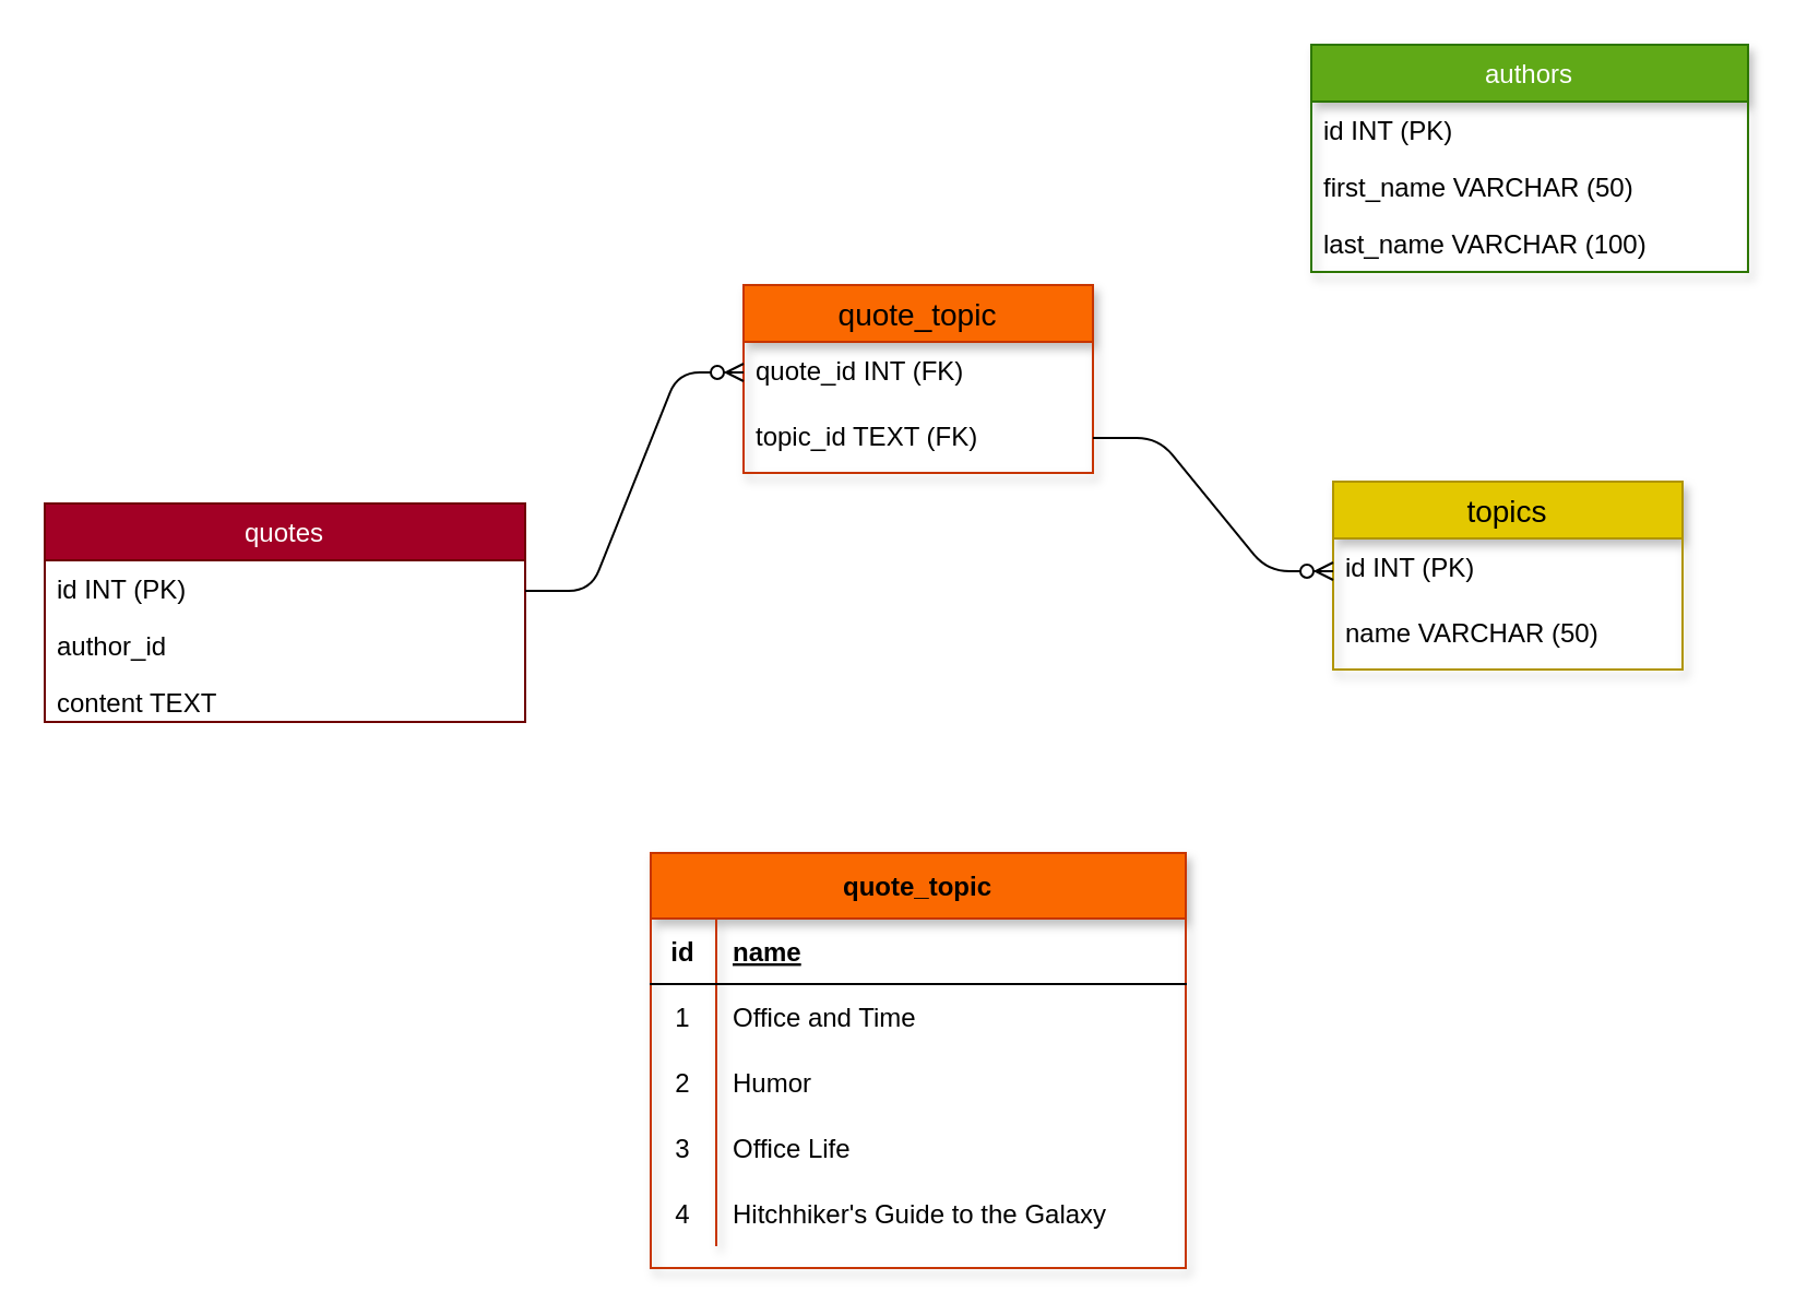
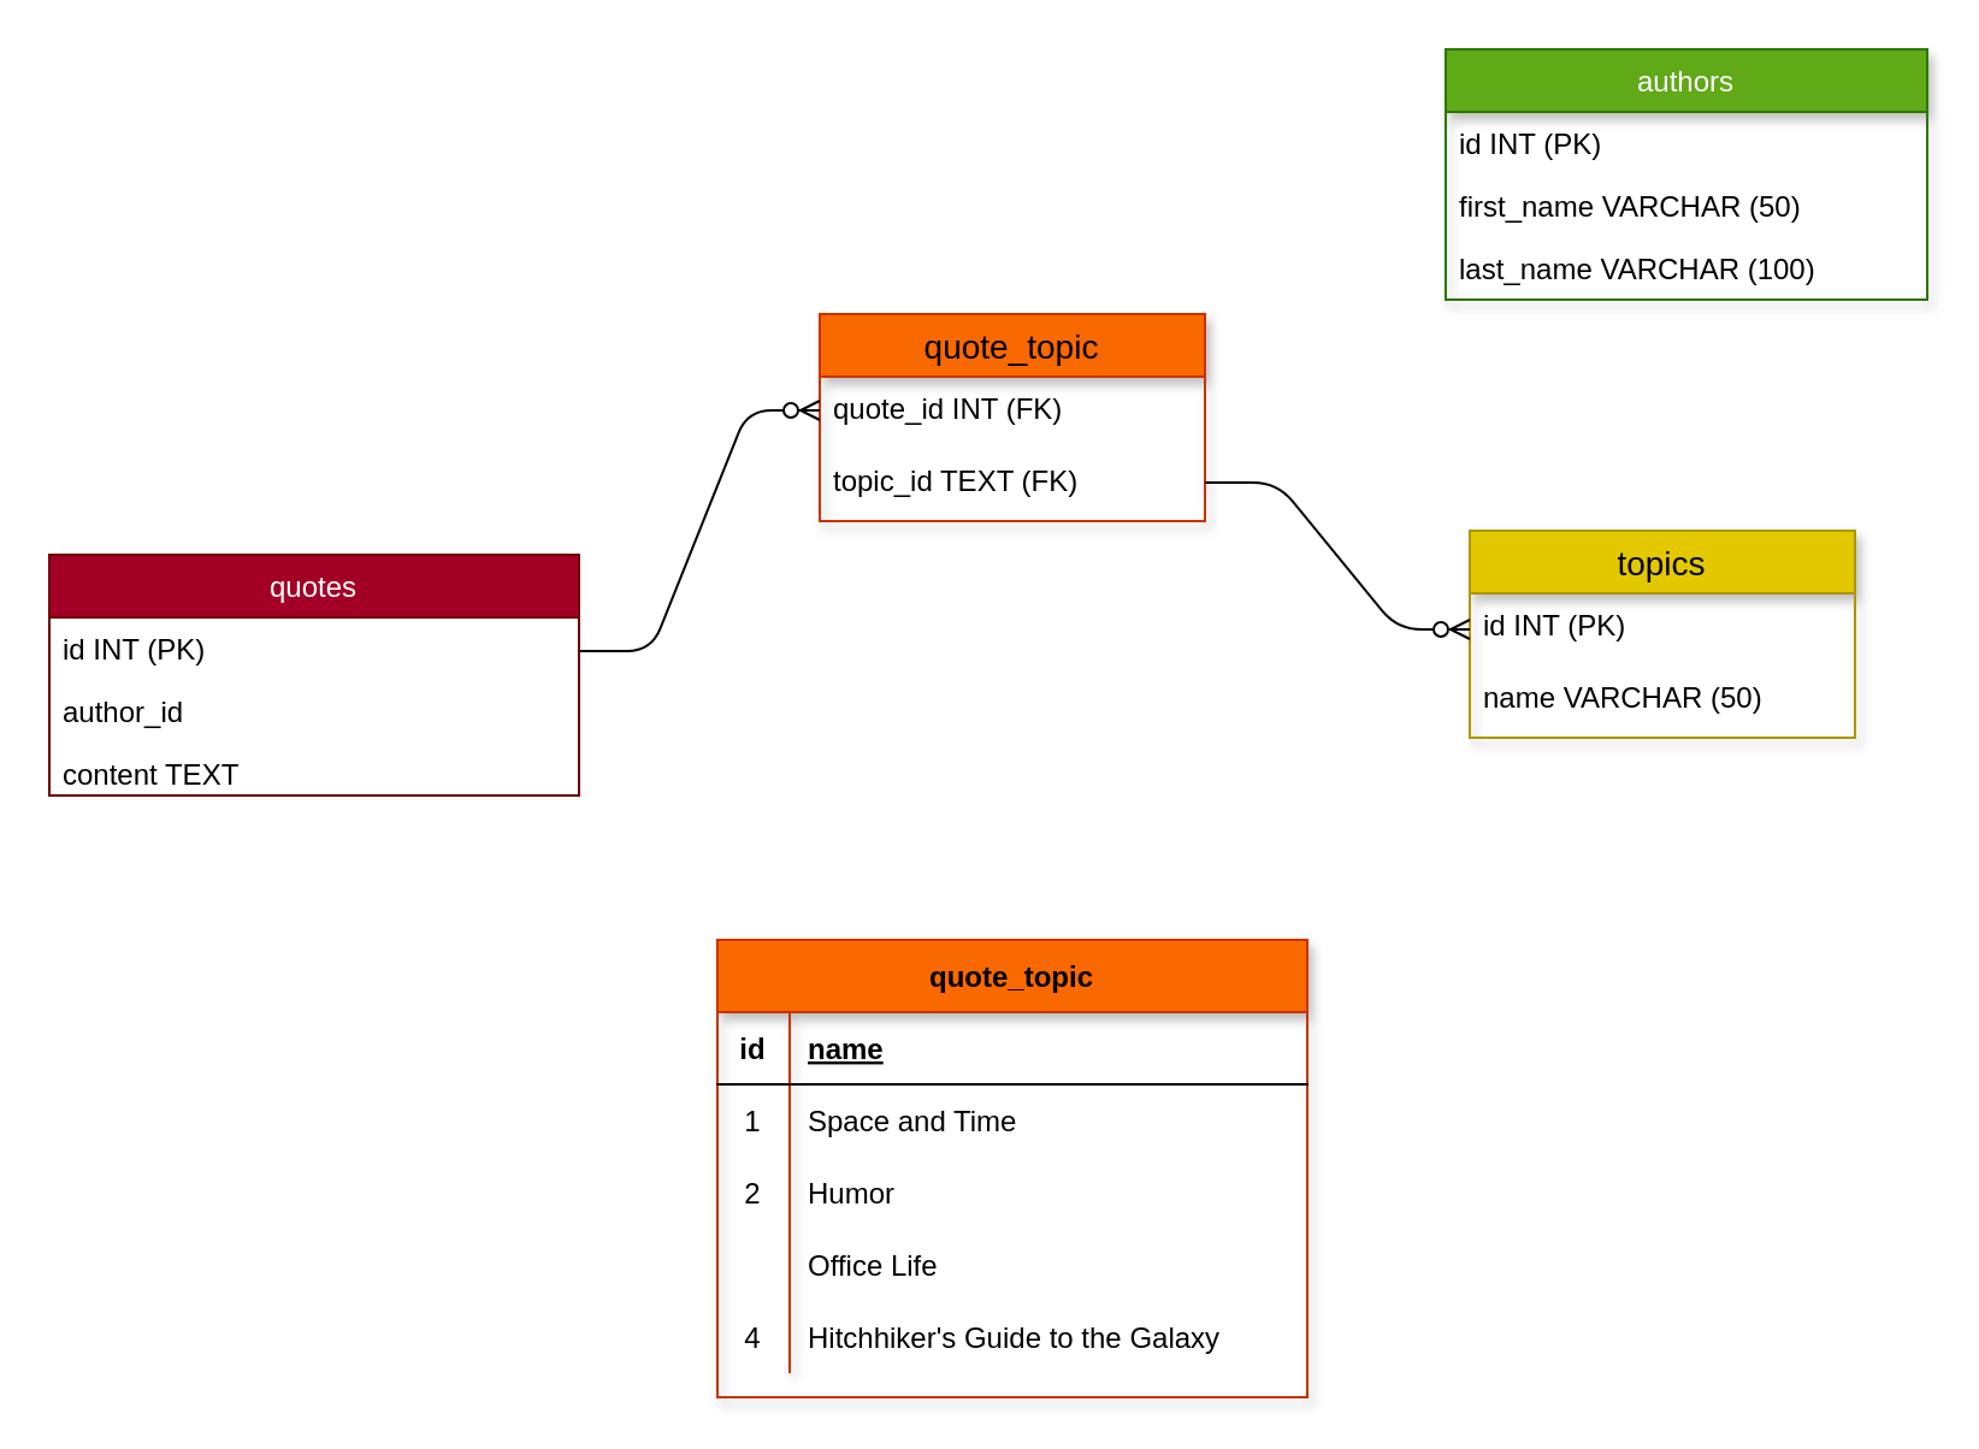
  <mxCell id="0" />
  <mxCell id="1" parent="0" />
  <mxCell id="2" value="authors" style="swimlane;fontStyle=0;childLayout=stackLayout;horizontal=1;startSize=26;horizontalStack=0;resizeParent=1;resizeParentMax=0;resizeLast=0;collapsible=1;marginBottom=0;fillColor=#60a917;strokeColor=#2D7600;fontColor=#ffffff;shadow=1;" vertex="1" parent="1"><mxGeometry x="600" y="20" width="200" height="104" as="geometry" /></mxCell>
  <mxCell id="3" value="id INT (PK)" style="text;strokeColor=none;fillColor=none;align=left;verticalAlign=top;spacingLeft=4;spacingRight=4;overflow=hidden;rotatable=0;points=[[0,0.5],[1,0.5]];portConstraint=eastwest;" vertex="1" parent="2"><mxGeometry y="26" width="200" height="26" as="geometry" /></mxCell>
  <mxCell id="4" value="first_name VARCHAR (50)" style="text;strokeColor=none;fillColor=none;align=left;verticalAlign=top;spacingLeft=4;spacingRight=4;overflow=hidden;rotatable=0;points=[[0,0.5],[1,0.5]];portConstraint=eastwest;" vertex="1" parent="2"><mxGeometry y="52" width="200" height="26" as="geometry" /></mxCell>
  <mxCell id="5" value="last_name VARCHAR (100)" style="text;strokeColor=none;fillColor=none;align=left;verticalAlign=top;spacingLeft=4;spacingRight=4;overflow=hidden;rotatable=0;points=[[0,0.5],[1,0.5]];portConstraint=eastwest;" vertex="1" parent="2"><mxGeometry y="78" width="200" height="26" as="geometry" /></mxCell>
  <mxCell id="6" value="quotes" style="swimlane;fontStyle=0;childLayout=stackLayout;horizontal=1;startSize=26;horizontalStack=0;resizeParent=1;resizeParentMax=0;resizeLast=0;collapsible=1;marginBottom=0;fillColor=#a20025;strokeColor=#6F0000;fontColor=#ffffff;" vertex="1" parent="1"><mxGeometry x="20" y="230" width="220" height="100" as="geometry" /></mxCell>
  <mxCell id="7" value="id INT (PK)" style="text;strokeColor=none;fillColor=none;align=left;verticalAlign=top;spacingLeft=4;spacingRight=4;overflow=hidden;rotatable=0;points=[[0,0.5],[1,0.5]];portConstraint=eastwest;" vertex="1" parent="6"><mxGeometry y="26" width="220" height="26" as="geometry" /></mxCell>
  <mxCell id="8" value="author_id" style="text;strokeColor=none;fillColor=none;align=left;verticalAlign=top;spacingLeft=4;spacingRight=4;overflow=hidden;rotatable=0;points=[[0,0.5],[1,0.5]];portConstraint=eastwest;" vertex="1" parent="6"><mxGeometry y="52" width="220" height="26" as="geometry" /></mxCell>
  <mxCell id="9" value="content TEXT" style="text;strokeColor=none;fillColor=none;align=left;verticalAlign=top;spacingLeft=4;spacingRight=4;overflow=hidden;rotatable=0;points=[[0,0.5],[1,0.5]];portConstraint=eastwest;" vertex="1" parent="6"><mxGeometry y="78" width="220" height="22" as="geometry" /></mxCell>
  <mxCell id="10" value="quote_topic" style="shape=table;startSize=30;container=1;collapsible=1;childLayout=tableLayout;fixedRows=1;rowLines=0;fontStyle=1;align=center;resizeLast=1;shadow=1;fillColor=#fa6800;strokeColor=#C73500;fontColor=#000000;" vertex="1" parent="1"><mxGeometry x="297.5" y="390" width="245" height="190" as="geometry" /></mxCell>
  <mxCell id="11" value="" style="shape=partialRectangle;collapsible=0;dropTarget=0;pointerEvents=0;fillColor=none;top=0;left=0;bottom=1;right=0;points=[[0,0.5],[1,0.5]];portConstraint=eastwest;" vertex="1" parent="10"><mxGeometry y="30" width="245" height="30" as="geometry" /></mxCell>
  <mxCell id="12" value="id" style="shape=partialRectangle;connectable=0;fillColor=none;top=0;left=0;bottom=0;right=0;fontStyle=1;overflow=hidden;" vertex="1" parent="11"><mxGeometry width="30" height="30" as="geometry" /></mxCell>
  <mxCell id="13" value="name" style="shape=partialRectangle;connectable=0;fillColor=none;top=0;left=0;bottom=0;right=0;align=left;spacingLeft=6;fontStyle=5;overflow=hidden;" vertex="1" parent="11"><mxGeometry x="30" width="215" height="30" as="geometry" /></mxCell>
  <mxCell id="14" value="" style="shape=partialRectangle;collapsible=0;dropTarget=0;pointerEvents=0;fillColor=none;top=0;left=0;bottom=0;right=0;points=[[0,0.5],[1,0.5]];portConstraint=eastwest;" vertex="1" parent="10"><mxGeometry y="60" width="245" height="30" as="geometry" /></mxCell>
  <mxCell id="15" value="1" style="shape=partialRectangle;connectable=0;fillColor=none;top=0;left=0;bottom=0;right=0;editable=1;overflow=hidden;" vertex="1" parent="14"><mxGeometry width="30" height="30" as="geometry" /></mxCell>
- <mxCell id="16" value="Office and Time" style="shape=partialRectangle;connectable=0;fillColor=none;top=0;left=0;bottom=0;right=0;align=left;spacingLeft=6;overflow=hidden;" vertex="1" parent="14"><mxGeometry x="30" width="215" height="30" as="geometry" /></mxCell>
+ <mxCell id="16" value="Space and Time" style="shape=partialRectangle;connectable=0;fillColor=none;top=0;left=0;bottom=0;right=0;align=left;spacingLeft=6;overflow=hidden;" vertex="1" parent="14"><mxGeometry x="30" width="215" height="30" as="geometry" /></mxCell>
  <mxCell id="17" value="" style="shape=partialRectangle;collapsible=0;dropTarget=0;pointerEvents=0;fillColor=none;top=0;left=0;bottom=0;right=0;points=[[0,0.5],[1,0.5]];portConstraint=eastwest;" vertex="1" parent="10"><mxGeometry y="90" width="245" height="30" as="geometry" /></mxCell>
  <mxCell id="18" value="2" style="shape=partialRectangle;connectable=0;fillColor=none;top=0;left=0;bottom=0;right=0;editable=1;overflow=hidden;" vertex="1" parent="17"><mxGeometry width="30" height="30" as="geometry" /></mxCell>
  <mxCell id="19" value="Humor" style="shape=partialRectangle;connectable=0;fillColor=none;top=0;left=0;bottom=0;right=0;align=left;spacingLeft=6;overflow=hidden;" vertex="1" parent="17"><mxGeometry x="30" width="215" height="30" as="geometry" /></mxCell>
  <mxCell id="20" value="" style="shape=partialRectangle;collapsible=0;dropTarget=0;pointerEvents=0;fillColor=none;top=0;left=0;bottom=0;right=0;points=[[0,0.5],[1,0.5]];portConstraint=eastwest;" vertex="1" parent="10"><mxGeometry y="120" width="245" height="30" as="geometry" /></mxCell>
- <mxCell id="21" value="3" style="shape=partialRectangle;connectable=0;fillColor=none;top=0;left=0;bottom=0;right=0;editable=1;overflow=hidden;" vertex="1" parent="20"><mxGeometry width="30" height="30" as="geometry" /></mxCell>
  <mxCell id="22" value="Office Life" style="shape=partialRectangle;connectable=0;fillColor=none;top=0;left=0;bottom=0;right=0;align=left;spacingLeft=6;overflow=hidden;" vertex="1" parent="20"><mxGeometry x="30" width="215" height="30" as="geometry" /></mxCell>
  <mxCell id="23" value="" style="shape=partialRectangle;collapsible=0;dropTarget=0;pointerEvents=0;fillColor=none;top=0;left=0;bottom=0;right=0;points=[[0,0.5],[1,0.5]];portConstraint=eastwest;" vertex="1" parent="10"><mxGeometry y="150" width="245" height="30" as="geometry" /></mxCell>
  <mxCell id="24" value="4" style="shape=partialRectangle;connectable=0;fillColor=none;top=0;left=0;bottom=0;right=0;editable=1;overflow=hidden;" vertex="1" parent="23"><mxGeometry width="30" height="30" as="geometry" /></mxCell>
  <mxCell id="25" value="Hitchhiker's Guide to the Galaxy" style="shape=partialRectangle;connectable=0;fillColor=none;top=0;left=0;bottom=0;right=0;align=left;spacingLeft=6;overflow=hidden;" vertex="1" parent="23"><mxGeometry x="30" width="215" height="30" as="geometry" /></mxCell>
  <mxCell id="26" value="topics" style="swimlane;fontStyle=0;childLayout=stackLayout;horizontal=1;startSize=26;horizontalStack=0;resizeParent=1;resizeParentMax=0;resizeLast=0;collapsible=1;marginBottom=0;align=center;fontSize=14;shadow=1;fillColor=#e3c800;strokeColor=#B09500;fontColor=#000000;" vertex="1" parent="1"><mxGeometry x="610" y="220" width="160" height="86" as="geometry" /></mxCell>
  <mxCell id="27" value="id INT (PK)" style="text;strokeColor=none;fillColor=none;spacingLeft=4;spacingRight=4;overflow=hidden;rotatable=0;points=[[0,0.5],[1,0.5]];portConstraint=eastwest;fontSize=12;" vertex="1" parent="26"><mxGeometry y="26" width="160" height="30" as="geometry" /></mxCell>
  <mxCell id="28" value="name VARCHAR (50)" style="text;strokeColor=none;fillColor=none;spacingLeft=4;spacingRight=4;overflow=hidden;rotatable=0;points=[[0,0.5],[1,0.5]];portConstraint=eastwest;fontSize=12;" vertex="1" parent="26"><mxGeometry y="56" width="160" height="30" as="geometry" /></mxCell>
  <mxCell id="29" value="quote_topic" style="swimlane;fontStyle=0;childLayout=stackLayout;horizontal=1;startSize=26;horizontalStack=0;resizeParent=1;resizeParentMax=0;resizeLast=0;collapsible=1;marginBottom=0;align=center;fontSize=14;shadow=1;fillColor=#fa6800;strokeColor=#C73500;fontColor=#000000;" vertex="1" parent="1"><mxGeometry x="340" y="130" width="160" height="86" as="geometry" /></mxCell>
  <mxCell id="30" value="quote_id INT (FK)" style="text;strokeColor=none;fillColor=none;spacingLeft=4;spacingRight=4;overflow=hidden;rotatable=0;points=[[0,0.5],[1,0.5]];portConstraint=eastwest;fontSize=12;" vertex="1" parent="29"><mxGeometry y="26" width="160" height="30" as="geometry" /></mxCell>
  <mxCell id="31" value="topic_id TEXT (FK)" style="text;strokeColor=none;fillColor=none;spacingLeft=4;spacingRight=4;overflow=hidden;rotatable=0;points=[[0,0.5],[1,0.5]];portConstraint=eastwest;fontSize=12;" vertex="1" parent="29"><mxGeometry y="56" width="160" height="30" as="geometry" /></mxCell>
  <mxCell id="32" value="" style="edgeStyle=entityRelationEdgeStyle;fontSize=12;html=1;endArrow=ERzeroToMany;endFill=1;entryX=0;entryY=0.5;entryDx=0;entryDy=0;" edge="1" parent="1" target="27"><mxGeometry width="100" height="100" relative="1" as="geometry"><mxPoint x="500" y="200" as="sourcePoint" /><mxPoint x="600" y="100" as="targetPoint" /></mxGeometry></mxCell>
  <mxCell id="33" value="" style="edgeStyle=entityRelationEdgeStyle;fontSize=12;html=1;endArrow=ERzeroToMany;endFill=1;" edge="1" parent="1"><mxGeometry width="100" height="100" relative="1" as="geometry"><mxPoint x="240" y="270" as="sourcePoint" /><mxPoint x="340" y="170" as="targetPoint" /></mxGeometry></mxCell>
